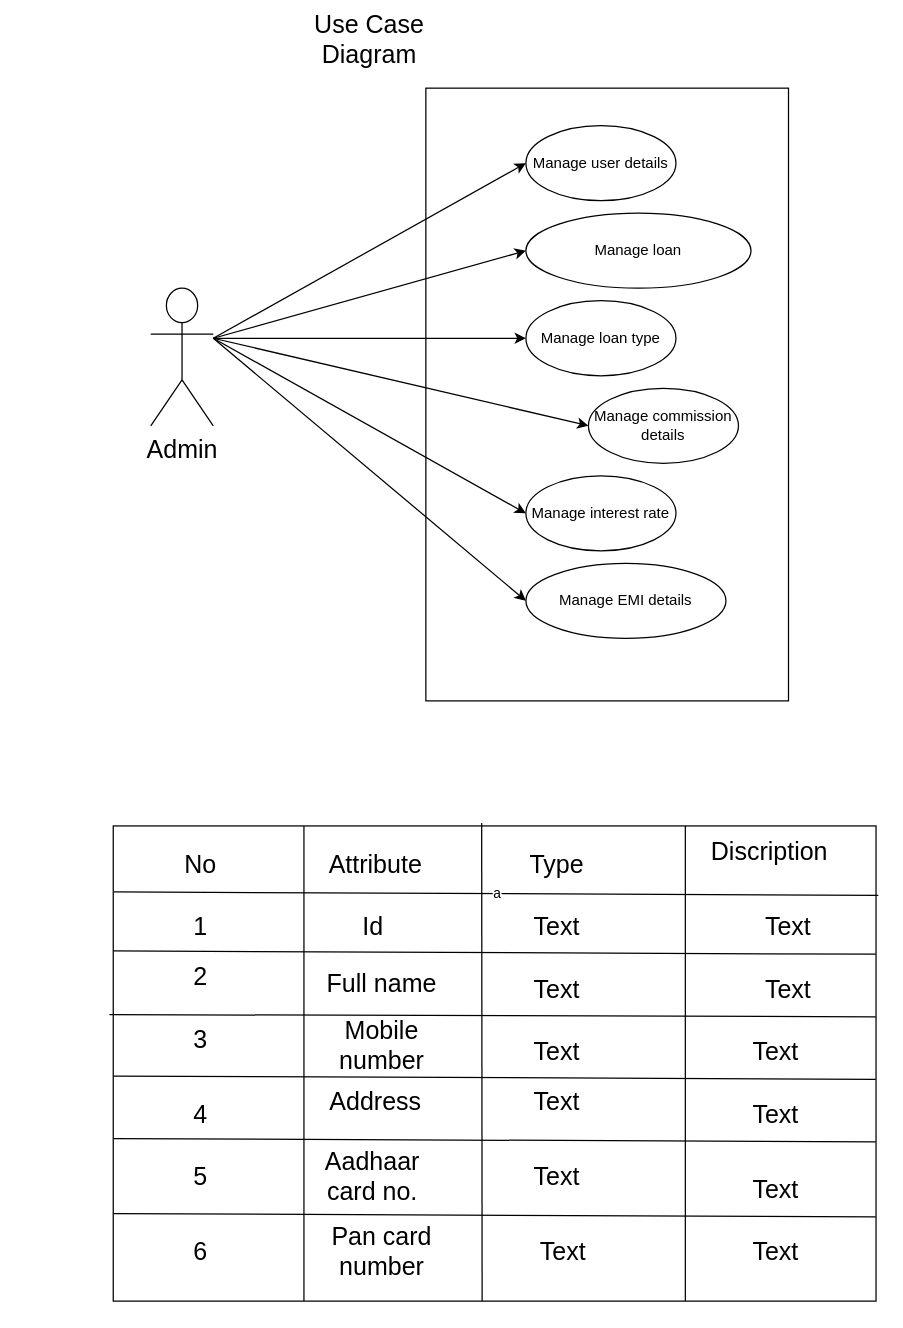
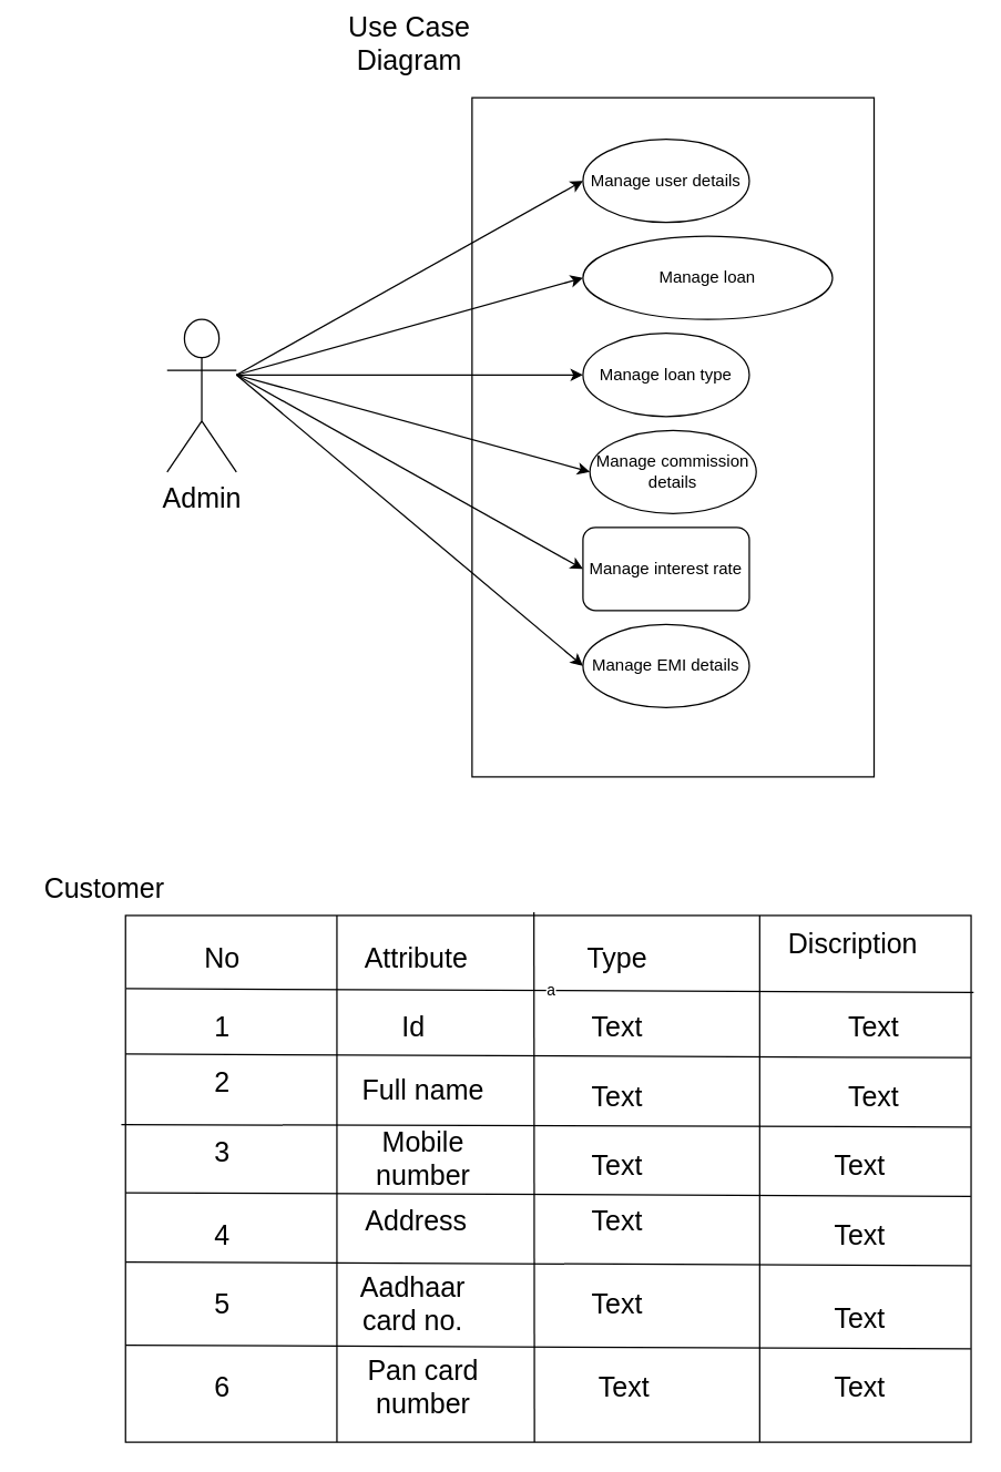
  <mxCell id="0" />
  <mxCell id="1" parent="0" />
  <mxCell id="2" value="" style="rounded=0;whiteSpace=wrap;html=1;" parent="1" vertex="1"><mxGeometry x="340" y="70" width="290" height="490" as="geometry" /></mxCell>
  <mxCell id="3" value="Admin" style="shape=umlActor;verticalLabelPosition=bottom;verticalAlign=top;html=1;outlineConnect=0;fontSize=20;" parent="1" vertex="1"><mxGeometry x="120" y="230" width="50" height="110" as="geometry" /></mxCell>
  <mxCell id="4" value="Manage user details" style="ellipse;whiteSpace=wrap;html=1;" parent="1" vertex="1"><mxGeometry x="420" y="100" width="120" height="60" as="geometry" /></mxCell>
  <mxCell id="5" value="Manage loan" style="ellipse;whiteSpace=wrap;html=1;" parent="1" vertex="1"><mxGeometry x="420" y="170" width="180" height="60" as="geometry" /></mxCell>
  <mxCell id="6" value="Manage loan type" style="ellipse;whiteSpace=wrap;html=1;" parent="1" vertex="1"><mxGeometry x="420" y="240" width="120" height="60" as="geometry" /></mxCell>
- <mxCell id="7" value="Manage interest rate" style="ellipse;whiteSpace=wrap;html=1;" parent="1" vertex="1"><mxGeometry x="420" y="380" width="120" height="60" as="geometry" /></mxCell>
- <mxCell id="8" value="Manage EMI details" style="ellipse;whiteSpace=wrap;html=1;" parent="1" vertex="1"><mxGeometry x="420" y="450" width="160" height="60" as="geometry" /></mxCell>
+ <mxCell id="7" value="Manage interest rate" style="whiteSpace=wrap;html=1;rounded=1;" parent="1" vertex="1"><mxGeometry x="420" y="380" width="120" height="60" as="geometry" /></mxCell>
+ <mxCell id="8" value="Manage EMI details" style="ellipse;whiteSpace=wrap;html=1;" parent="1" vertex="1"><mxGeometry x="420" y="450" width="120" height="60" as="geometry" /></mxCell>
  <mxCell id="9" style="edgeStyle=orthogonalEdgeStyle;rounded=0;orthogonalLoop=1;jettySize=auto;html=1;exitX=0.5;exitY=1;exitDx=0;exitDy=0;fontSize=20;" parent="1" source="2" target="2" edge="1"><mxGeometry relative="1" as="geometry" /></mxCell>
  <mxCell id="10" value="Use Case Diagram" style="text;html=1;strokeColor=none;fillColor=none;align=center;verticalAlign=middle;whiteSpace=wrap;rounded=0;fontSize=20;" parent="1" vertex="1"><mxGeometry x="240" y="20" width="110" height="20" as="geometry" /></mxCell>
  <mxCell id="11" value="" style="endArrow=classic;html=1;fontSize=20;entryX=0;entryY=0.5;entryDx=0;entryDy=0;" parent="1" target="5" edge="1"><mxGeometry width="50" height="50" relative="1" as="geometry"><mxPoint x="170" y="270" as="sourcePoint" /><mxPoint x="220" y="220" as="targetPoint" /></mxGeometry></mxCell>
  <mxCell id="12" value="" style="endArrow=classic;html=1;fontSize=20;" parent="1" target="6" edge="1"><mxGeometry width="50" height="50" relative="1" as="geometry"><mxPoint x="170" y="270" as="sourcePoint" /><mxPoint x="220" y="220" as="targetPoint" /></mxGeometry></mxCell>
  <mxCell id="13" value="" style="endArrow=classic;html=1;fontSize=20;entryX=0;entryY=0.5;entryDx=0;entryDy=0;" parent="1" target="7" edge="1"><mxGeometry width="50" height="50" relative="1" as="geometry"><mxPoint x="170" y="270" as="sourcePoint" /><mxPoint x="220" y="220" as="targetPoint" /></mxGeometry></mxCell>
  <mxCell id="14" value="" style="endArrow=classic;html=1;fontSize=20;entryX=0;entryY=0.5;entryDx=0;entryDy=0;" parent="1" target="8" edge="1"><mxGeometry width="50" height="50" relative="1" as="geometry"><mxPoint x="170" y="270" as="sourcePoint" /><mxPoint x="220" y="220" as="targetPoint" /></mxGeometry></mxCell>
  <mxCell id="15" value="" style="endArrow=classic;html=1;fontSize=20;entryX=0;entryY=0.5;entryDx=0;entryDy=0;" parent="1" target="4" edge="1"><mxGeometry width="50" height="50" relative="1" as="geometry"><mxPoint x="170" y="270" as="sourcePoint" /><mxPoint x="220" y="220" as="targetPoint" /></mxGeometry></mxCell>
- <mxCell id="16" value="Manage commission&lt;br&gt;details" style="ellipse;whiteSpace=wrap;html=1;" parent="1" vertex="1"><mxGeometry x="470" y="310" width="120" height="60" as="geometry" /></mxCell>
+ <mxCell id="16" value="Manage commission&lt;br&gt;details" style="ellipse;whiteSpace=wrap;html=1;" parent="1" vertex="1"><mxGeometry x="425" y="310" width="120" height="60" as="geometry" /></mxCell>
  <mxCell id="17" value="" style="endArrow=classic;html=1;fontSize=20;entryX=0;entryY=0.5;entryDx=0;entryDy=0;" parent="1" target="16" edge="1"><mxGeometry width="50" height="50" relative="1" as="geometry"><mxPoint x="170" y="270" as="sourcePoint" /><mxPoint x="220" y="220" as="targetPoint" /></mxGeometry></mxCell>
  <mxCell id="18" style="edgeStyle=orthogonalEdgeStyle;rounded=0;orthogonalLoop=1;jettySize=auto;html=1;exitX=0.5;exitY=1;exitDx=0;exitDy=0;fontSize=20;" parent="1" source="2" target="2" edge="1"><mxGeometry relative="1" as="geometry" /></mxCell>
  <mxCell id="19" value="" style="rounded=0;whiteSpace=wrap;html=1;" parent="1" vertex="1"><mxGeometry x="90" y="660" width="610" height="380" as="geometry" /></mxCell>
  <mxCell id="20" value="" style="endArrow=none;html=1;entryX=0.997;entryY=0.204;entryDx=0;entryDy=0;entryPerimeter=0;exitX=-0.003;exitY=0.193;exitDx=0;exitDy=0;exitPerimeter=0;" parent="1" edge="1"><mxGeometry width="50" height="50" relative="1" as="geometry"><mxPoint x="90" y="760" as="sourcePoint" /><mxPoint x="700" y="762.53" as="targetPoint" /><Array as="points"><mxPoint x="699.83" y="762.61" /></Array></mxGeometry></mxCell>
  <mxCell id="21" value="" style="endArrow=none;html=1;entryX=0.997;entryY=0.204;entryDx=0;entryDy=0;entryPerimeter=0;exitX=-0.005;exitY=0.397;exitDx=0;exitDy=0;exitPerimeter=0;" parent="1" edge="1" source="19"><mxGeometry width="50" height="50" relative="1" as="geometry"><mxPoint x="90" y="813" as="sourcePoint" /><mxPoint x="700" y="812.53" as="targetPoint" /><Array as="points"><mxPoint x="699.83" y="812.61" /></Array></mxGeometry></mxCell>
  <mxCell id="22" value="" style="endArrow=none;html=1;entryX=0.997;entryY=0.204;entryDx=0;entryDy=0;entryPerimeter=0;exitX=-0.003;exitY=0.193;exitDx=0;exitDy=0;exitPerimeter=0;" parent="1" edge="1"><mxGeometry width="50" height="50" relative="1" as="geometry"><mxPoint x="90" y="860" as="sourcePoint" /><mxPoint x="700" y="862.53" as="targetPoint" /><Array as="points"><mxPoint x="699.83" y="862.61" /></Array></mxGeometry></mxCell>
  <mxCell id="23" value="a" style="endArrow=none;html=1;entryX=1.003;entryY=0.146;entryDx=0;entryDy=0;entryPerimeter=0;exitX=0.001;exitY=0.139;exitDx=0;exitDy=0;exitPerimeter=0;" parent="1" source="19" target="19" edge="1"><mxGeometry width="50" height="50" relative="1" as="geometry"><mxPoint x="410" y="840" as="sourcePoint" /><mxPoint x="460" y="790" as="targetPoint" /></mxGeometry></mxCell>
  <mxCell id="24" value="" style="endArrow=none;html=1;entryX=0.997;entryY=0.204;entryDx=0;entryDy=0;entryPerimeter=0;exitX=-0.003;exitY=0.193;exitDx=0;exitDy=0;exitPerimeter=0;" parent="1" edge="1"><mxGeometry width="50" height="50" relative="1" as="geometry"><mxPoint x="90" y="910" as="sourcePoint" /><mxPoint x="700" y="912.53" as="targetPoint" /><Array as="points"><mxPoint x="699.83" y="912.61" /></Array></mxGeometry></mxCell>
  <mxCell id="25" value="" style="endArrow=none;html=1;entryX=0.997;entryY=0.204;entryDx=0;entryDy=0;entryPerimeter=0;exitX=-0.003;exitY=0.193;exitDx=0;exitDy=0;exitPerimeter=0;" parent="1" edge="1"><mxGeometry width="50" height="50" relative="1" as="geometry"><mxPoint x="90" as="sourcePoint" y="970" /><mxPoint x="700" y="972.53" as="targetPoint" /><Array as="points"><mxPoint x="699.83" y="972.61" /></Array></mxGeometry></mxCell>
  <mxCell id="26" value="" style="endArrow=none;html=1;entryX=0.75;entryY=0;entryDx=0;entryDy=0;exitX=0.75;exitY=1;exitDx=0;exitDy=0;" parent="1" source="19" target="19" edge="1"><mxGeometry width="50" height="50" relative="1" as="geometry"><mxPoint x="602" y="1040" as="sourcePoint" /><mxPoint x="460" y="790" as="targetPoint" /></mxGeometry></mxCell>
  <mxCell id="27" value="" style="endArrow=none;html=1;entryX=0.483;entryY=-0.006;entryDx=0;entryDy=0;entryPerimeter=0;" parent="1" target="19" edge="1"><mxGeometry width="50" height="50" relative="1" as="geometry"><mxPoint x="385" y="1040" as="sourcePoint" /><mxPoint x="510" y="670" as="targetPoint" /></mxGeometry></mxCell>
  <mxCell id="28" value="" style="endArrow=none;html=1;exitX=0.25;exitY=1;exitDx=0;exitDy=0;entryX=0.25;entryY=0;entryDx=0;entryDy=0;" parent="1" source="19" target="19" edge="1"><mxGeometry width="50" height="50" relative="1" as="geometry"><mxPoint x="210" y="720" as="sourcePoint" /><mxPoint x="260" y="670" as="targetPoint" /></mxGeometry></mxCell>
+ <mxCell id="29" value="Customer" style="text;html=1;strokeColor=none;fillColor=none;align=center;verticalAlign=middle;whiteSpace=wrap;rounded=0;fontSize=20;" parent="1" vertex="1"><mxGeometry x="20" y="630" width="110" height="20" as="geometry" /></mxCell>
  <mxCell id="30" value="No" style="text;html=1;strokeColor=none;fillColor=none;align=center;verticalAlign=middle;whiteSpace=wrap;rounded=0;fontSize=20;" parent="1" vertex="1"><mxGeometry x="140" y="680" width="40" height="20" as="geometry" /></mxCell>
  <mxCell id="31" value="3" style="text;html=1;strokeColor=none;fillColor=none;align=center;verticalAlign=middle;whiteSpace=wrap;rounded=0;fontSize=20;" parent="1" vertex="1"><mxGeometry x="140" y="820" width="40" height="20" as="geometry" /></mxCell>
  <mxCell id="32" value="Full name" style="text;html=1;strokeColor=none;fillColor=none;align=center;verticalAlign=middle;whiteSpace=wrap;rounded=0;fontSize=20;" parent="1" vertex="1"><mxGeometry x="260" y="780" width="90" height="10" as="geometry" /></mxCell>
  <mxCell id="33" value="Id" style="text;html=1;strokeColor=none;fillColor=none;align=center;verticalAlign=middle;whiteSpace=wrap;rounded=0;fontSize=20;" parent="1" vertex="1"><mxGeometry x="278" y="730" width="40" height="20" as="geometry" /></mxCell>
  <mxCell id="34" value="Attribute" style="text;html=1;strokeColor=none;fillColor=none;align=center;verticalAlign=middle;whiteSpace=wrap;rounded=0;fontSize=20;" parent="1" vertex="1"><mxGeometry x="280" y="680" width="40" height="20" as="geometry" /></mxCell>
  <mxCell id="35" value="2" style="text;html=1;strokeColor=none;fillColor=none;align=center;verticalAlign=middle;whiteSpace=wrap;rounded=0;fontSize=20;" parent="1" vertex="1"><mxGeometry x="140" y="770" width="40" height="20" as="geometry" /></mxCell>
  <mxCell id="36" value="6" style="text;html=1;strokeColor=none;fillColor=none;align=center;verticalAlign=middle;whiteSpace=wrap;rounded=0;fontSize=20;" parent="1" vertex="1"><mxGeometry x="140" y="990" width="40" height="20" as="geometry" /></mxCell>
  <mxCell id="37" value="4" style="text;html=1;strokeColor=none;fillColor=none;align=center;verticalAlign=middle;whiteSpace=wrap;rounded=0;fontSize=20;" parent="1" vertex="1"><mxGeometry x="140" y="880" width="40" height="20" as="geometry" /></mxCell>
  <mxCell id="38" value="5" style="text;html=1;strokeColor=none;fillColor=none;align=center;verticalAlign=middle;whiteSpace=wrap;rounded=0;fontSize=20;" parent="1" vertex="1"><mxGeometry x="140" y="930" width="40" height="20" as="geometry" /></mxCell>
  <mxCell id="39" value="1" style="text;html=1;strokeColor=none;fillColor=none;align=center;verticalAlign=middle;whiteSpace=wrap;rounded=0;fontSize=20;" parent="1" vertex="1"><mxGeometry x="140" y="730" width="40" height="20" as="geometry" /></mxCell>
  <mxCell id="40" value="Text" style="text;html=1;strokeColor=none;fillColor=none;align=center;verticalAlign=middle;whiteSpace=wrap;rounded=0;fontSize=20;" parent="1" vertex="1"><mxGeometry x="610" y="780" width="40" height="20" as="geometry" /></mxCell>
  <mxCell id="41" value="Text" style="text;html=1;strokeColor=none;fillColor=none;align=center;verticalAlign=middle;whiteSpace=wrap;rounded=0;fontSize=20;" parent="1" vertex="1"><mxGeometry x="430" y="990" width="40" height="20" as="geometry" /></mxCell>
  <mxCell id="42" value="Text" style="text;html=1;strokeColor=none;fillColor=none;align=center;verticalAlign=middle;whiteSpace=wrap;rounded=0;fontSize=20;" parent="1" vertex="1"><mxGeometry x="425" y="930" width="40" height="20" as="geometry" /></mxCell>
  <mxCell id="43" value="Text" style="text;html=1;strokeColor=none;fillColor=none;align=center;verticalAlign=middle;whiteSpace=wrap;rounded=0;fontSize=20;" parent="1" vertex="1"><mxGeometry x="425" y="870" width="40" height="20" as="geometry" /></mxCell>
  <mxCell id="44" value="Text" style="text;html=1;strokeColor=none;fillColor=none;align=center;verticalAlign=middle;whiteSpace=wrap;rounded=0;fontSize=20;" parent="1" vertex="1"><mxGeometry x="425" y="830" width="40" height="20" as="geometry" /></mxCell>
  <mxCell id="45" value="Text" style="text;html=1;strokeColor=none;fillColor=none;align=center;verticalAlign=middle;whiteSpace=wrap;rounded=0;fontSize=20;" parent="1" vertex="1"><mxGeometry x="425" y="780" width="40" height="20" as="geometry" /></mxCell>
  <mxCell id="46" value="Text" style="text;html=1;strokeColor=none;fillColor=none;align=center;verticalAlign=middle;whiteSpace=wrap;rounded=0;fontSize=20;" parent="1" vertex="1"><mxGeometry x="425" y="730" width="40" height="20" as="geometry" /></mxCell>
  <mxCell id="47" value="Text" style="text;html=1;strokeColor=none;fillColor=none;align=center;verticalAlign=middle;whiteSpace=wrap;rounded=0;fontSize=20;" parent="1" vertex="1"><mxGeometry x="610" y="730" width="40" height="20" as="geometry" /></mxCell>
  <mxCell id="48" value="Discription" style="text;html=1;strokeColor=none;fillColor=none;align=center;verticalAlign=middle;whiteSpace=wrap;rounded=0;fontSize=20;" parent="1" vertex="1"><mxGeometry x="595" y="670" width="40" height="20" as="geometry" /></mxCell>
  <mxCell id="49" value="Type" style="text;html=1;strokeColor=none;fillColor=none;align=center;verticalAlign=middle;whiteSpace=wrap;rounded=0;fontSize=20;" parent="1" vertex="1"><mxGeometry x="425" y="680" width="40" height="20" as="geometry" /></mxCell>
  <mxCell id="50" value="Address" style="text;html=1;strokeColor=none;fillColor=none;align=center;verticalAlign=middle;whiteSpace=wrap;rounded=0;fontSize=20;" parent="1" vertex="1"><mxGeometry x="280" y="870" width="40" height="20" as="geometry" /></mxCell>
  <mxCell id="51" value="Pan card number" style="text;html=1;strokeColor=none;fillColor=none;align=center;verticalAlign=middle;whiteSpace=wrap;rounded=0;fontSize=20;" parent="1" vertex="1"><mxGeometry x="260" y="990" width="90" height="20" as="geometry" /></mxCell>
  <mxCell id="52" value="Aadhaar&lt;br&gt;card no." style="text;html=1;strokeColor=none;fillColor=none;align=center;verticalAlign=middle;whiteSpace=wrap;rounded=0;fontSize=20;" parent="1" vertex="1"><mxGeometry x="275" y="930" width="45" height="20" as="geometry" /></mxCell>
  <mxCell id="53" value="Mobile number" style="text;html=1;strokeColor=none;fillColor=none;align=center;verticalAlign=middle;whiteSpace=wrap;rounded=0;fontSize=20;" parent="1" vertex="1"><mxGeometry x="265" y="830" width="80" height="10" as="geometry" /></mxCell>
  <mxCell id="54" value="Text" style="text;html=1;strokeColor=none;fillColor=none;align=center;verticalAlign=middle;whiteSpace=wrap;rounded=0;fontSize=20;" parent="1" vertex="1"><mxGeometry x="600" y="990" width="40" height="20" as="geometry" /></mxCell>
  <mxCell id="55" value="Text" style="text;html=1;strokeColor=none;fillColor=none;align=center;verticalAlign=middle;whiteSpace=wrap;rounded=0;fontSize=20;" parent="1" vertex="1"><mxGeometry x="600" y="940" width="40" height="20" as="geometry" /></mxCell>
  <mxCell id="56" value="Text" style="text;html=1;strokeColor=none;fillColor=none;align=center;verticalAlign=middle;whiteSpace=wrap;rounded=0;fontSize=20;" parent="1" vertex="1"><mxGeometry x="600" y="880" width="40" height="20" as="geometry" /></mxCell>
  <mxCell id="57" value="Text" style="text;html=1;strokeColor=none;fillColor=none;align=center;verticalAlign=middle;whiteSpace=wrap;rounded=0;fontSize=20;" parent="1" vertex="1"><mxGeometry x="600" y="830" width="40" height="20" as="geometry" /></mxCell>
  <mxCell id="58" style="edgeStyle=orthogonalEdgeStyle;rounded=0;orthogonalLoop=1;jettySize=auto;html=1;exitX=0.5;exitY=1;exitDx=0;exitDy=0;" edge="1" parent="1" source="19" target="19"><mxGeometry relative="1" as="geometry" /></mxCell>
